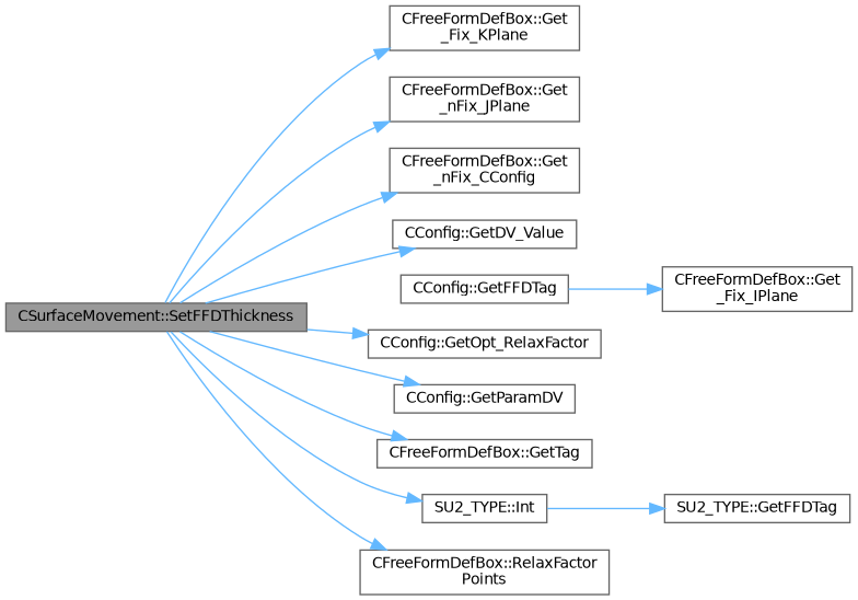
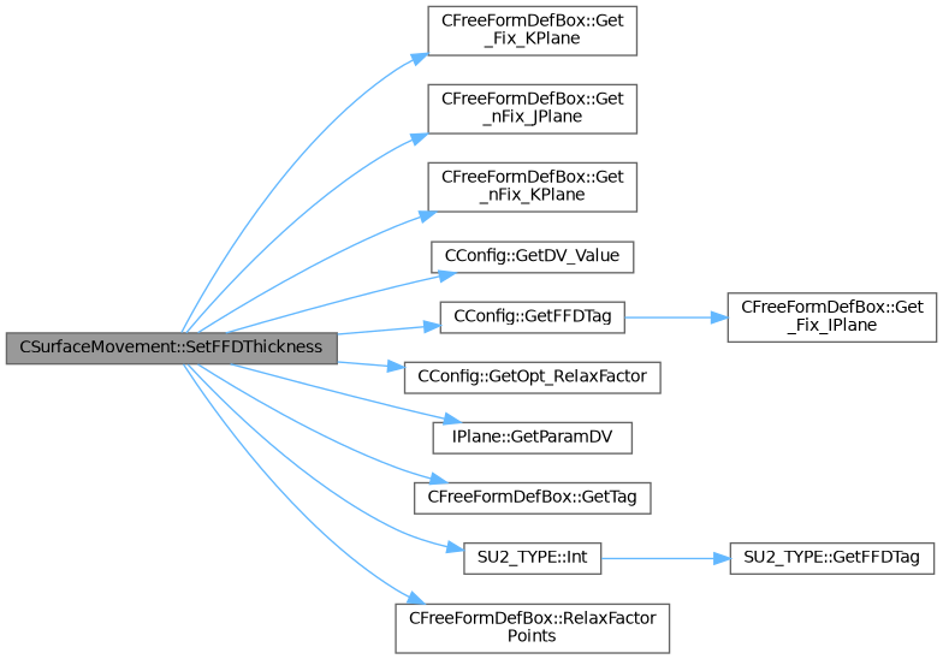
  digraph {
    rankdir=LR
    node [color=grey40 fillcolor=white fontname=Helvetica fontsize=10 shape=box style=filled]
    edge [color=steelblue1 fontname=Helvetica fontsize=10 labelfontname=Helvetica labelfontsize=10 style=solid]
    n1 [color=gray40 fillcolor=grey60 fontcolor=black height=0.2 label="CSurfaceMovement::SetFFDThickness" width=0.4]
    n2 [height=0.2 label="CFreeFormDefBox::Get\l_Fix_KPlane" width=0.4]
    n3 [height=0.2 label="CFreeFormDefBox::Get\l_nFix_JPlane" width=0.4]
-   n4 [height=0.2 label="CFreeFormDefBox::Get\l_nFix_CConfig" width=0.4]
+   n4 [height=0.2 label="CFreeFormDefBox::Get\l_nFix_KPlane" width=0.4]
    n5 [height=0.2 label="CConfig::GetDV_Value" width=0.4]
    n6 [height=0.2 label="CConfig::GetFFDTag" width=0.4]
    n7 [height=0.2 label="CConfig::GetOpt_RelaxFactor" width=0.4]
-   n8 [height=0.2 label="CConfig::GetParamDV" width=0.4]
+   n8 [height=0.2 label="IPlane::GetParamDV" width=0.4]
    n9 [height=0.2 label="CFreeFormDefBox::GetTag" width=0.4]
    n10 [height=0.2 label="SU2_TYPE::Int" width=0.4]
    n11 [height=0.2 label="CFreeFormDefBox::RelaxFactor\lPoints" width=0.4]
    n12 [height=0.2 label="CFreeFormDefBox::Get\l_Fix_IPlane" width=0.4]
    n13 [height=0.2 label="SU2_TYPE::GetFFDTag" width=0.4]
    n1 -> n2
    n1 -> n3
    n1 -> n4
    n1 -> n5
+   n1 -> n6
    n1 -> n7
    n1 -> n8
    n1 -> n9
    n1 -> n10
    n1 -> n11
    n6 -> n12
    n10 -> n13
  }
